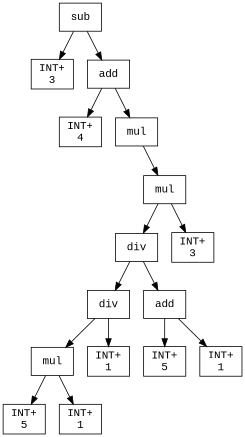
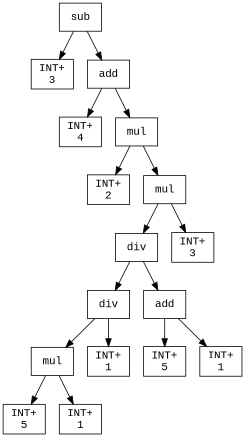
  digraph {
    fontname="Liberation Mono"
    node [shape=box fontname="Liberation Mono"]
    edge [fontname="Liberation Mono"]
    n1 [label=sub]
    n2 [label="INT+\n3"]
    n3 [label=add]
    n4 [label="INT+\n4"]
    n5 [label=mul]
+   n6 [label="INT+\n2"]
    n7 [label=mul]
    n8 [label=div]
    n9 [label="INT+\n3"]
    n10 [label=div]
    n11 [label=add]
    n12 [label=mul]
    n13 [label="INT+\n1"]
    n14 [label="INT+\n5"]
    n15 [label="INT+\n1"]
    n16 [label="INT+\n5"]
    n17 [label="INT+\n1"]
    n1 -> n2
    n1 -> n3
    n3 -> n4
    n3 -> n5
+   n5 -> n6
    n5 -> n7
    n7 -> n8
    n7 -> n9
    n8 -> n10
    n8 -> n11
    n10 -> n12
    n10 -> n13
    n11 -> n16
    n11 -> n17
    n12 -> n14
    n12 -> n15
  }
